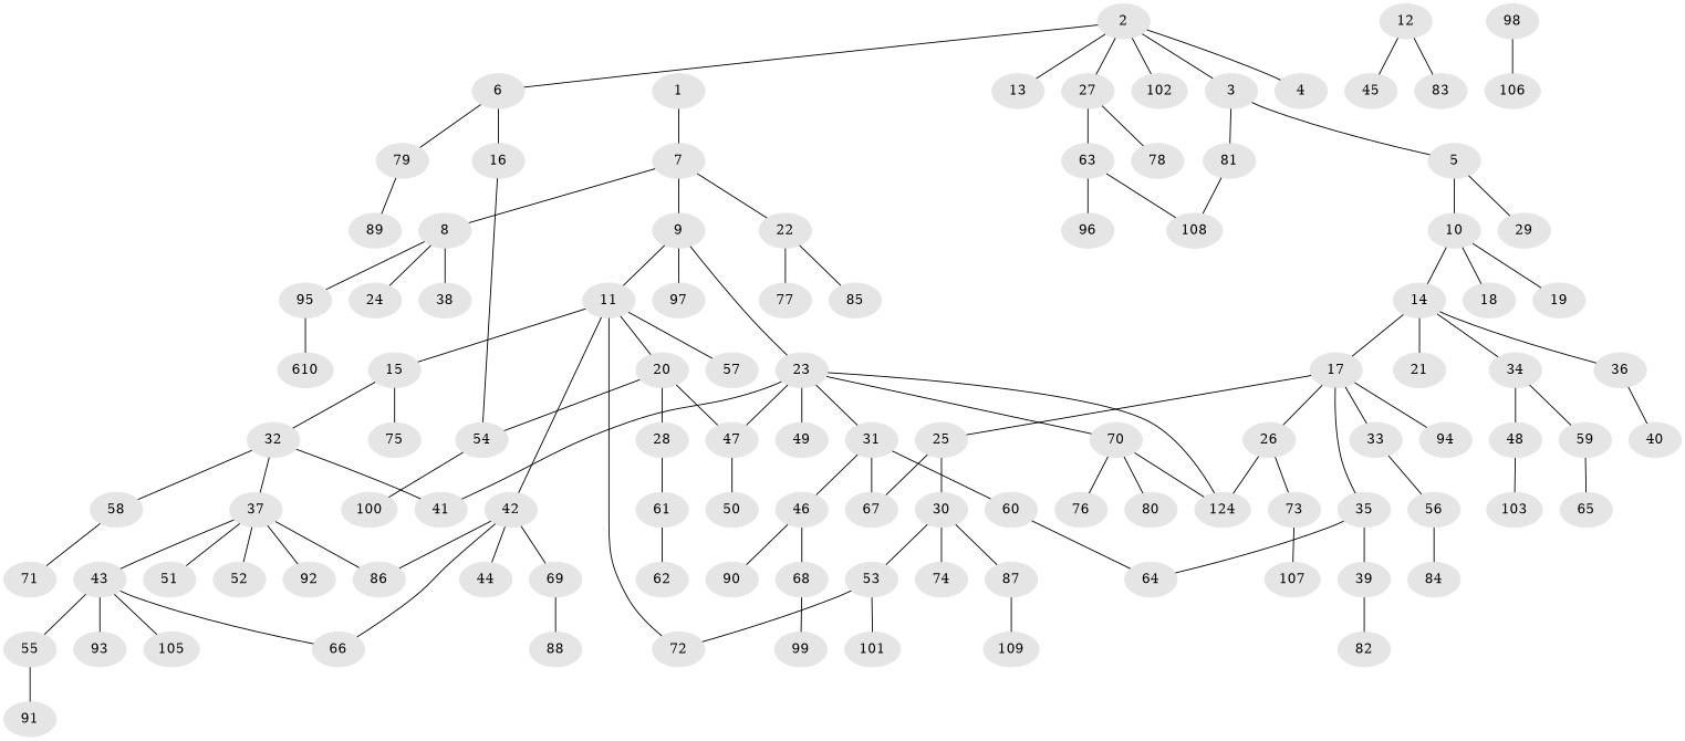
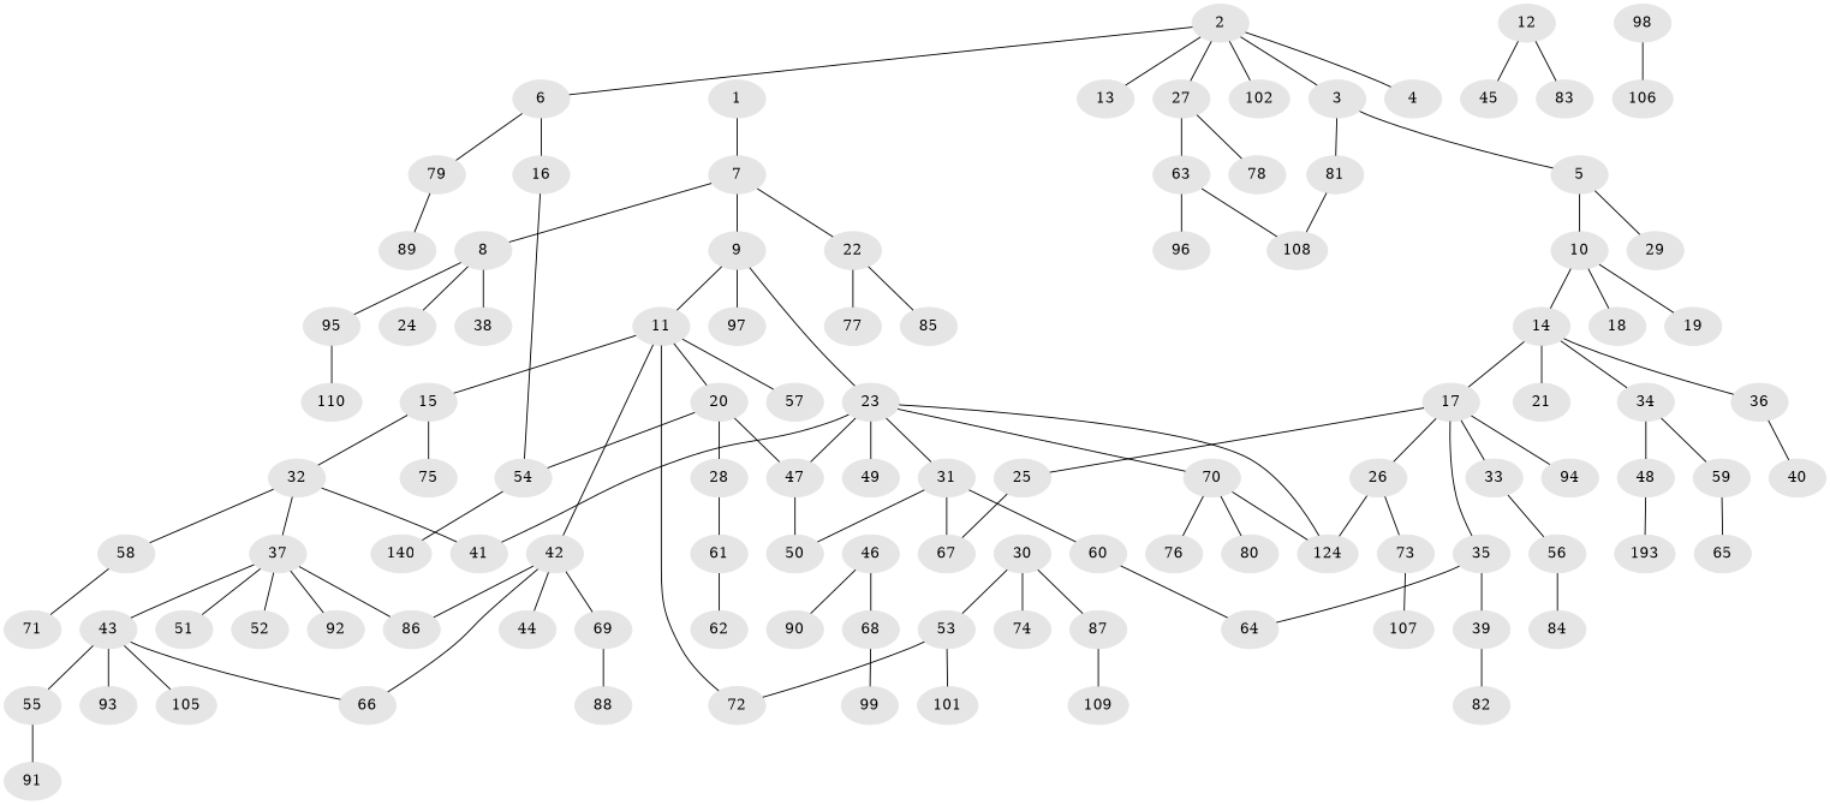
  graph {
    node [color=gray90 style=filled]
    1
    7
    2
    3
    4
    6
    13
    27
    102
    8
    9
    22
    5
    81
    16
    79
    63
    78
    10
    29
    108
    14
    18
    19
    54
    89
    24
    38
    95
    11
    23
    97
    12
    45
    83
    77
    85
-   110 [label=610]
+   110
    15
    20
    42
    57
    72
    47
    31
    41
    49
    70
    n49 [label=124]
    17
    21
    34
    36
    32
    75
    28
    86
    44
    66
    69
    25
    26
    33
    35
    94
    48
    59
    40
    37
    58
-   100
+   100 [label=140]
    30
    67
    73
    56
    39
    64
    61
    50
    46
    60
    76
    80
    53
    74
    87
    107
    96
    62
    101
    109
    68
    90
    43
    51
    52
    92
    71
    84
-   103
+   103 [label=193]
    65
    82
    55
    93
    105
    88
    91
    99
    98
    106
    1 -- 7
    7 -- 8
    7 -- 9
    7 -- 22
    2 -- 3
    2 -- 4
    2 -- 6
    2 -- 13
    2 -- 27
    2 -- 102
    3 -- 5
    3 -- 81
    6 -- 16
    6 -- 79
    27 -- 63
    27 -- 78
    8 -- 24
    8 -- 38
    8 -- 95
    9 -- 11
    9 -- 23
    9 -- 97
    22 -- 77
    22 -- 85
    5 -- 10
    5 -- 29
    81 -- 108
    16 -- 54
    79 -- 89
    63 -- 108
    63 -- 96
    10 -- 14
    10 -- 18
    10 -- 19
    14 -- 17
    14 -- 21
    14 -- 34
    14 -- 36
    54 -- 100
    95 -- 110
    11 -- 15
    11 -- 20
    11 -- 42
    11 -- 57
    11 -- 72
    23 -- 47
    23 -- 31
    23 -- 41
    23 -- 49
    23 -- 70
    23 -- n49
    12 -- 45
    12 -- 83
    15 -- 32
    15 -- 75
    20 -- 54
    20 -- 47
    20 -- 28
    42 -- 86
    42 -- 44
    42 -- 66
    42 -- 69
    47 -- 50
    31 -- 67
-   31 -- 46
+   31 -- 50
    31 -- 60
    70 -- n49
    70 -- 76
    70 -- 80
    17 -- 25
    17 -- 26
    17 -- 33
    17 -- 35
    17 -- 94
    34 -- 48
    34 -- 59
    36 -- 40
    32 -- 41
    32 -- 37
    32 -- 58
    28 -- 61
    69 -- 88
-   25 -- 30
    25 -- 67
    26 -- n49
    26 -- 73
    33 -- 56
    35 -- 39
    35 -- 64
    48 -- 103
    59 -- 65
    37 -- 86
    37 -- 43
    37 -- 51
    37 -- 52
    37 -- 92
    58 -- 71
    30 -- 53
    30 -- 74
    30 -- 87
    73 -- 107
    56 -- 84
    39 -- 82
    61 -- 62
    46 -- 68
    46 -- 90
    60 -- 64
    53 -- 72
    53 -- 101
    87 -- 109
    68 -- 99
    43 -- 66
    43 -- 55
    43 -- 93
    43 -- 105
    55 -- 91
    98 -- 106
  }
